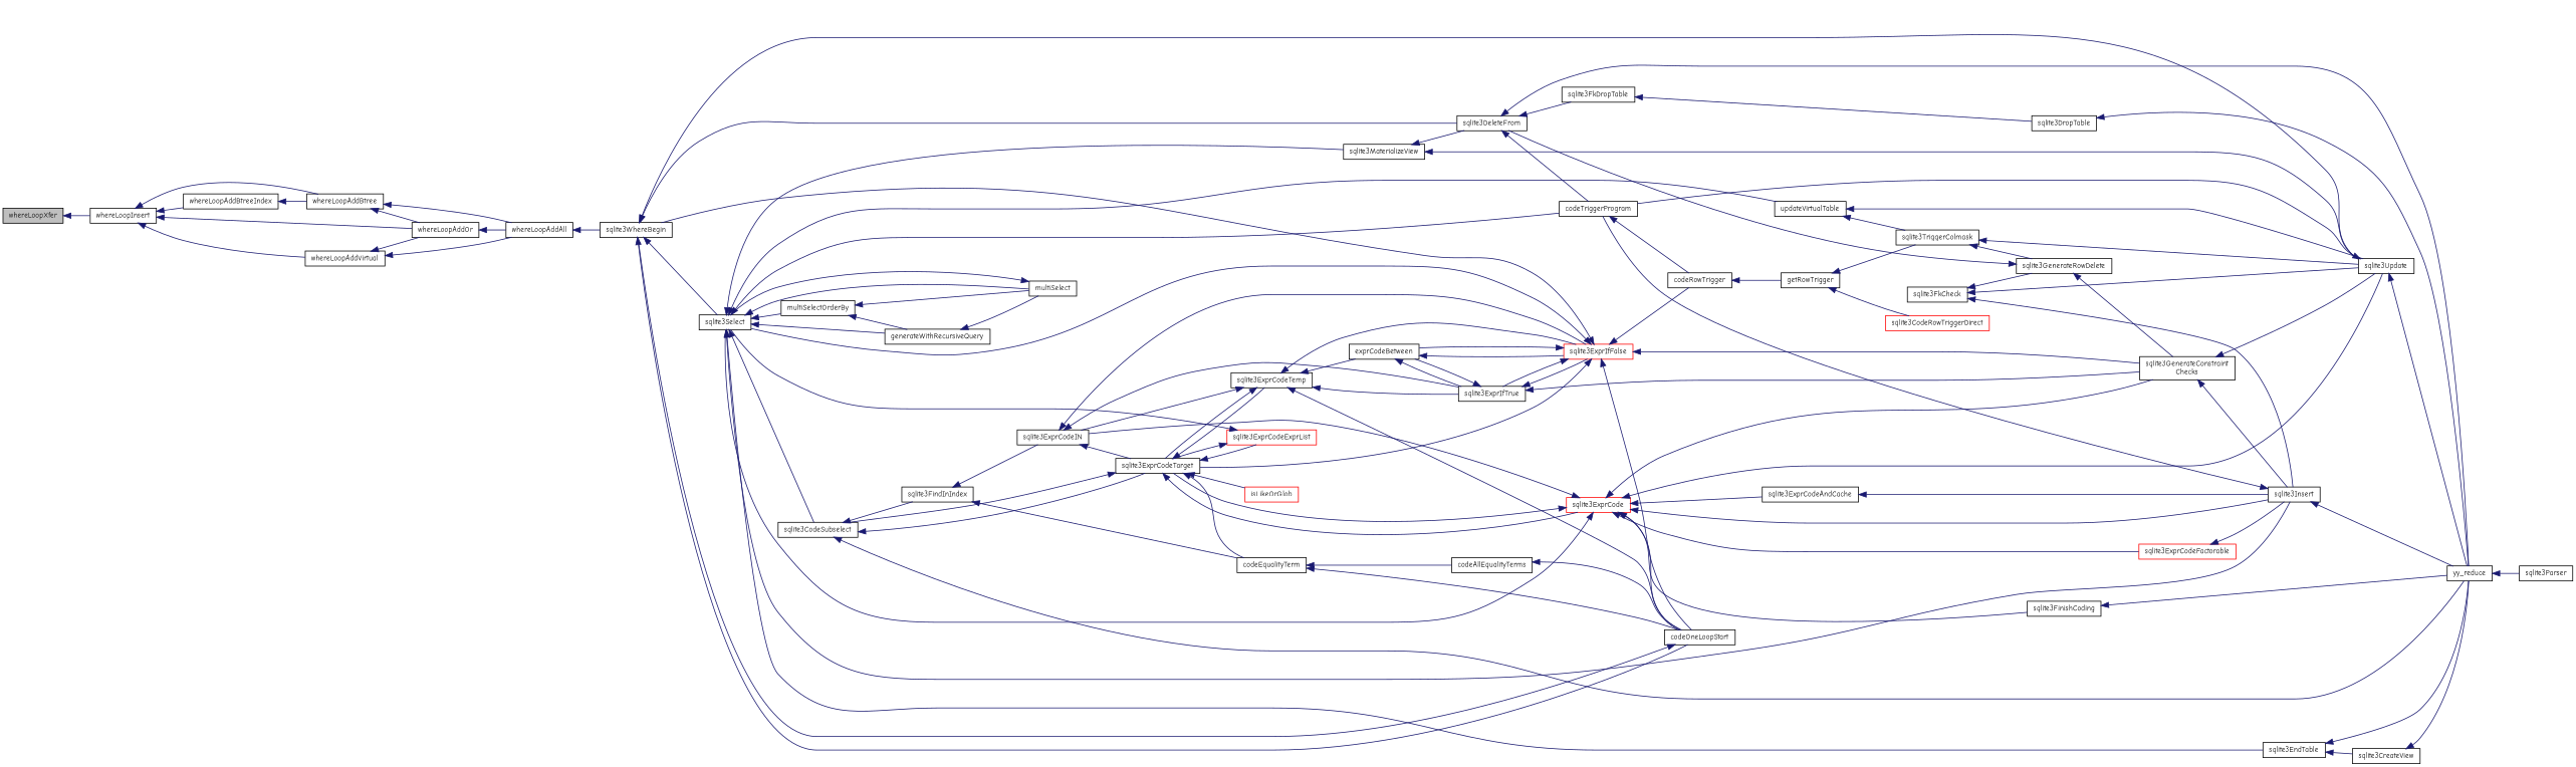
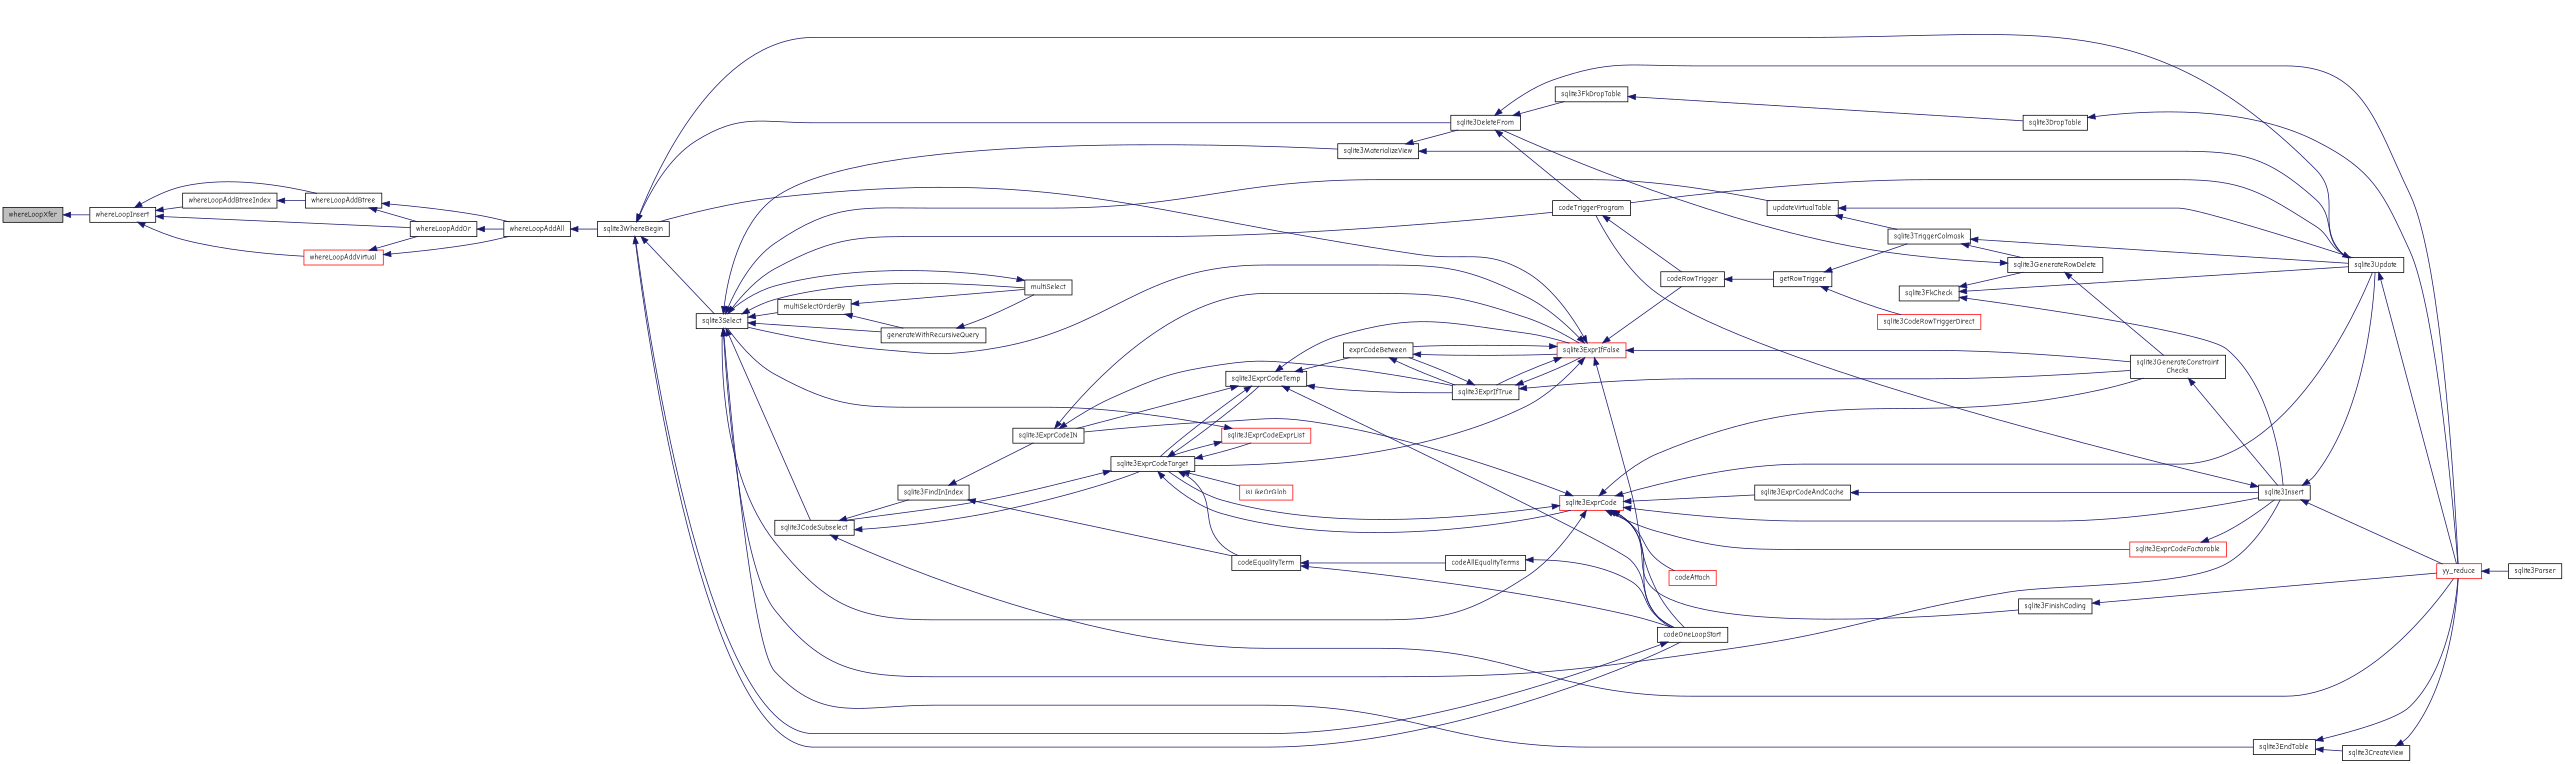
  digraph {
    fontname="Comic Neue"
    rankdir=LR
    node [color=black fillcolor=white fontname="Comic Neue" fontsize=10 shape=record style=filled]
    edge [color=midnightblue dir=back fontname="Comic Neue" fontsize=10 labelfontname=FreeSans labelfontsize=10 style=solid]
    n1 [fillcolor=grey75 fontcolor=black height=0.2 label=whereLoopXfer width=0.4]
    n2 [height=0.2 label=whereLoopInsert width=0.4]
    n3 [height=0.2 label=whereLoopAddBtreeIndex width=0.4]
    n4 [height=0.2 label=whereLoopAddBtree width=0.4]
    n5 [height=0.2 label=whereLoopAddOr width=0.4]
-   n6 [height=0.2 label=whereLoopAddVirtual width=0.4]
+   n6 [color=red height=0.2 label=whereLoopAddVirtual width=0.4]
    n7 [height=0.2 label=whereLoopAddAll width=0.4]
    n8 [height=0.2 label=sqlite3WhereBegin width=0.4]
    n9 [height=0.2 label=sqlite3DeleteFrom width=0.4]
    n10 [height=0.2 label=sqlite3Update width=0.4]
    n11 [height=0.2 label=sqlite3Select width=0.4]
    n12 [height=0.2 label=codeOneLoopStart width=0.4]
    n13 [height=0.2 label=sqlite3FkDropTable width=0.4]
-   n14 [height=0.2 label=yy_reduce width=0.4]
+   n14 [color=red height=0.2 label=yy_reduce width=0.4]
    n15 [height=0.2 label=codeTriggerProgram width=0.4]
    n16 [height=0.2 label=sqlite3Insert width=0.4]
    n17 [height=0.2 label=sqlite3CodeSubselect width=0.4]
    n18 [height=0.2 label=sqlite3EndTable width=0.4]
    n19 [height=0.2 label=sqlite3MaterializeView width=0.4]
    n20 [height=0.2 label=generateWithRecursiveQuery width=0.4]
    n21 [height=0.2 label=multiSelect width=0.4]
    n22 [height=0.2 label=multiSelectOrderBy width=0.4]
    n23 [height=0.2 label=updateVirtualTable width=0.4]
    n24 [height=0.2 label=sqlite3DropTable width=0.4]
    n25 [height=0.2 label=sqlite3Parser width=0.4]
    n26 [height=0.2 label=codeRowTrigger width=0.4]
    n27 [height=0.2 label=getRowTrigger width=0.4]
    n28 [color=red height=0.2 label=sqlite3CodeRowTriggerDirect width=0.4]
    n29 [height=0.2 label=sqlite3TriggerColmask width=0.4]
    n30 [height=0.2 label=sqlite3GenerateRowDelete width=0.4]
    n31 [height=0.2 label="sqlite3GenerateConstraint\lChecks" width=0.4]
    n32 [height=0.2 label=sqlite3FkCheck width=0.4]
    n33 [height=0.2 label=sqlite3FindInIndex width=0.4]
    n34 [height=0.2 label=sqlite3ExprCodeTarget width=0.4]
    n35 [height=0.2 label=sqlite3CreateView width=0.4]
    n36 [height=0.2 label=sqlite3ExprCodeIN width=0.4]
    n37 [height=0.2 label=codeEqualityTerm width=0.4]
    n38 [height=0.2 label=sqlite3ExprCodeTemp width=0.4]
    n39 [color=red height=0.2 label=sqlite3ExprCode width=0.4]
    n40 [color=red height=0.2 label=sqlite3ExprCodeExprList width=0.4]
    n41 [color=red height=0.2 label=isLikeOrGlob width=0.4]
    n42 [height=0.2 label=sqlite3ExprIfTrue width=0.4]
    n43 [color=red height=0.2 label=sqlite3ExprIfFalse width=0.4]
    n44 [height=0.2 label=codeAllEqualityTerms width=0.4]
    n45 [height=0.2 label=exprCodeBetween width=0.4]
    n46 [color=red height=0.2 label=sqlite3ExprCodeFactorable width=0.4]
    n47 [height=0.2 label=sqlite3ExprCodeAndCache width=0.4]
+   n48 [color=red height=0.2 label=codeAttach width=0.4]
    n49 [height=0.2 label=sqlite3FinishCoding width=0.4]
    n1 -> n2
    n2 -> n3
    n2 -> n4
    n2 -> n5
    n2 -> n6
    n3 -> n4
    n4 -> n5
    n4 -> n7
    n5 -> n7
    n6 -> n5
    n6 -> n7
    n7 -> n8
    n8 -> n9
    n8 -> n10
    n8 -> n11
    n8 -> n12
    n9 -> n13
    n9 -> n14
    n9 -> n15
    n10 -> n14
    n10 -> n15
    n11 -> n15
    n11 -> n16
    n11 -> n17
    n11 -> n18
    n11 -> n19
    n11 -> n20
    n11 -> n21
    n11 -> n22
    n11 -> n23
    n12 -> n8
    n13 -> n24
    n14 -> n25
    n15 -> n26
    n16 -> n14
    n16 -> n15
    n17 -> n14
    n17 -> n33
    n17 -> n34
    n18 -> n14
    n18 -> n35
    n19 -> n9
    n19 -> n10
    n20 -> n21
    n21 -> n11
    n22 -> n20
    n22 -> n21
    n23 -> n10
    n23 -> n29
    n24 -> n14
    n26 -> n27
    n27 -> n28
    n27 -> n29
    n29 -> n10
    n29 -> n30
    n30 -> n9
    n30 -> n31
-   n31 -> n10
+   n16 -> n10
    n31 -> n16
    n32 -> n10
    n32 -> n16
    n32 -> n30
    n33 -> n36
    n33 -> n37
    n34 -> n17
    n34 -> n37
    n34 -> n38
    n34 -> n39
    n34 -> n40
    n34 -> n41
    n35 -> n14
-   n36 -> n34
    n36 -> n42
    n36 -> n43
    n37 -> n12
    n37 -> n44
    n38 -> n12
    n38 -> n34
    n38 -> n36
    n38 -> n42
    n38 -> n43
    n38 -> n45
    n39 -> n10
    n39 -> n11
    n39 -> n12
    n39 -> n16
    n39 -> n31
    n39 -> n34
    n39 -> n36
    n39 -> n46
    n39 -> n47
+   n39 -> n48
    n39 -> n49
    n40 -> n11
    n40 -> n34
    n42 -> n31
    n42 -> n43
    n42 -> n45
    n43 -> n8
    n43 -> n11
    n43 -> n12
    n43 -> n26
    n43 -> n31
    n43 -> n34
    n43 -> n42
    n43 -> n45
    n44 -> n12
    n45 -> n42
    n45 -> n43
    n46 -> n16
    n47 -> n16
    n49 -> n14
  }
